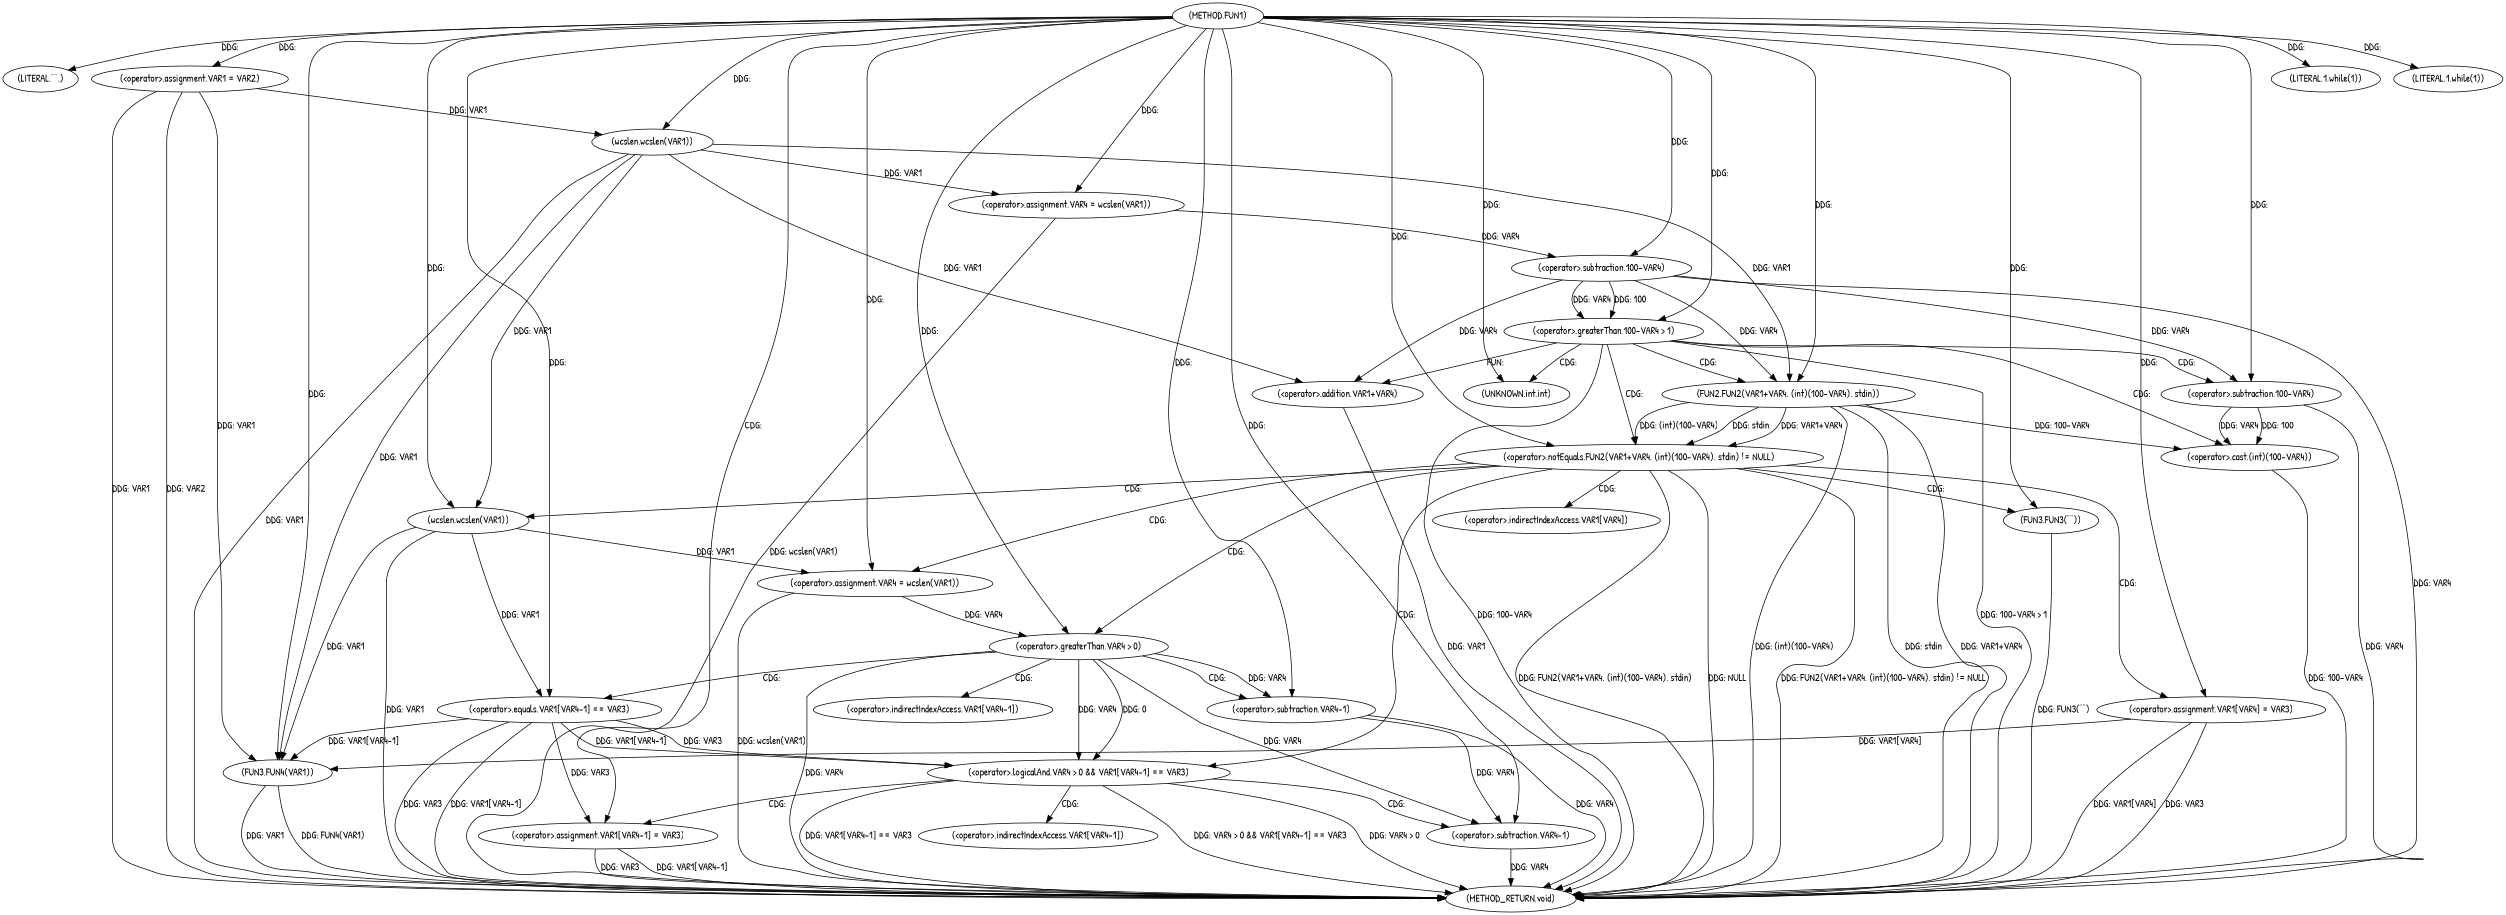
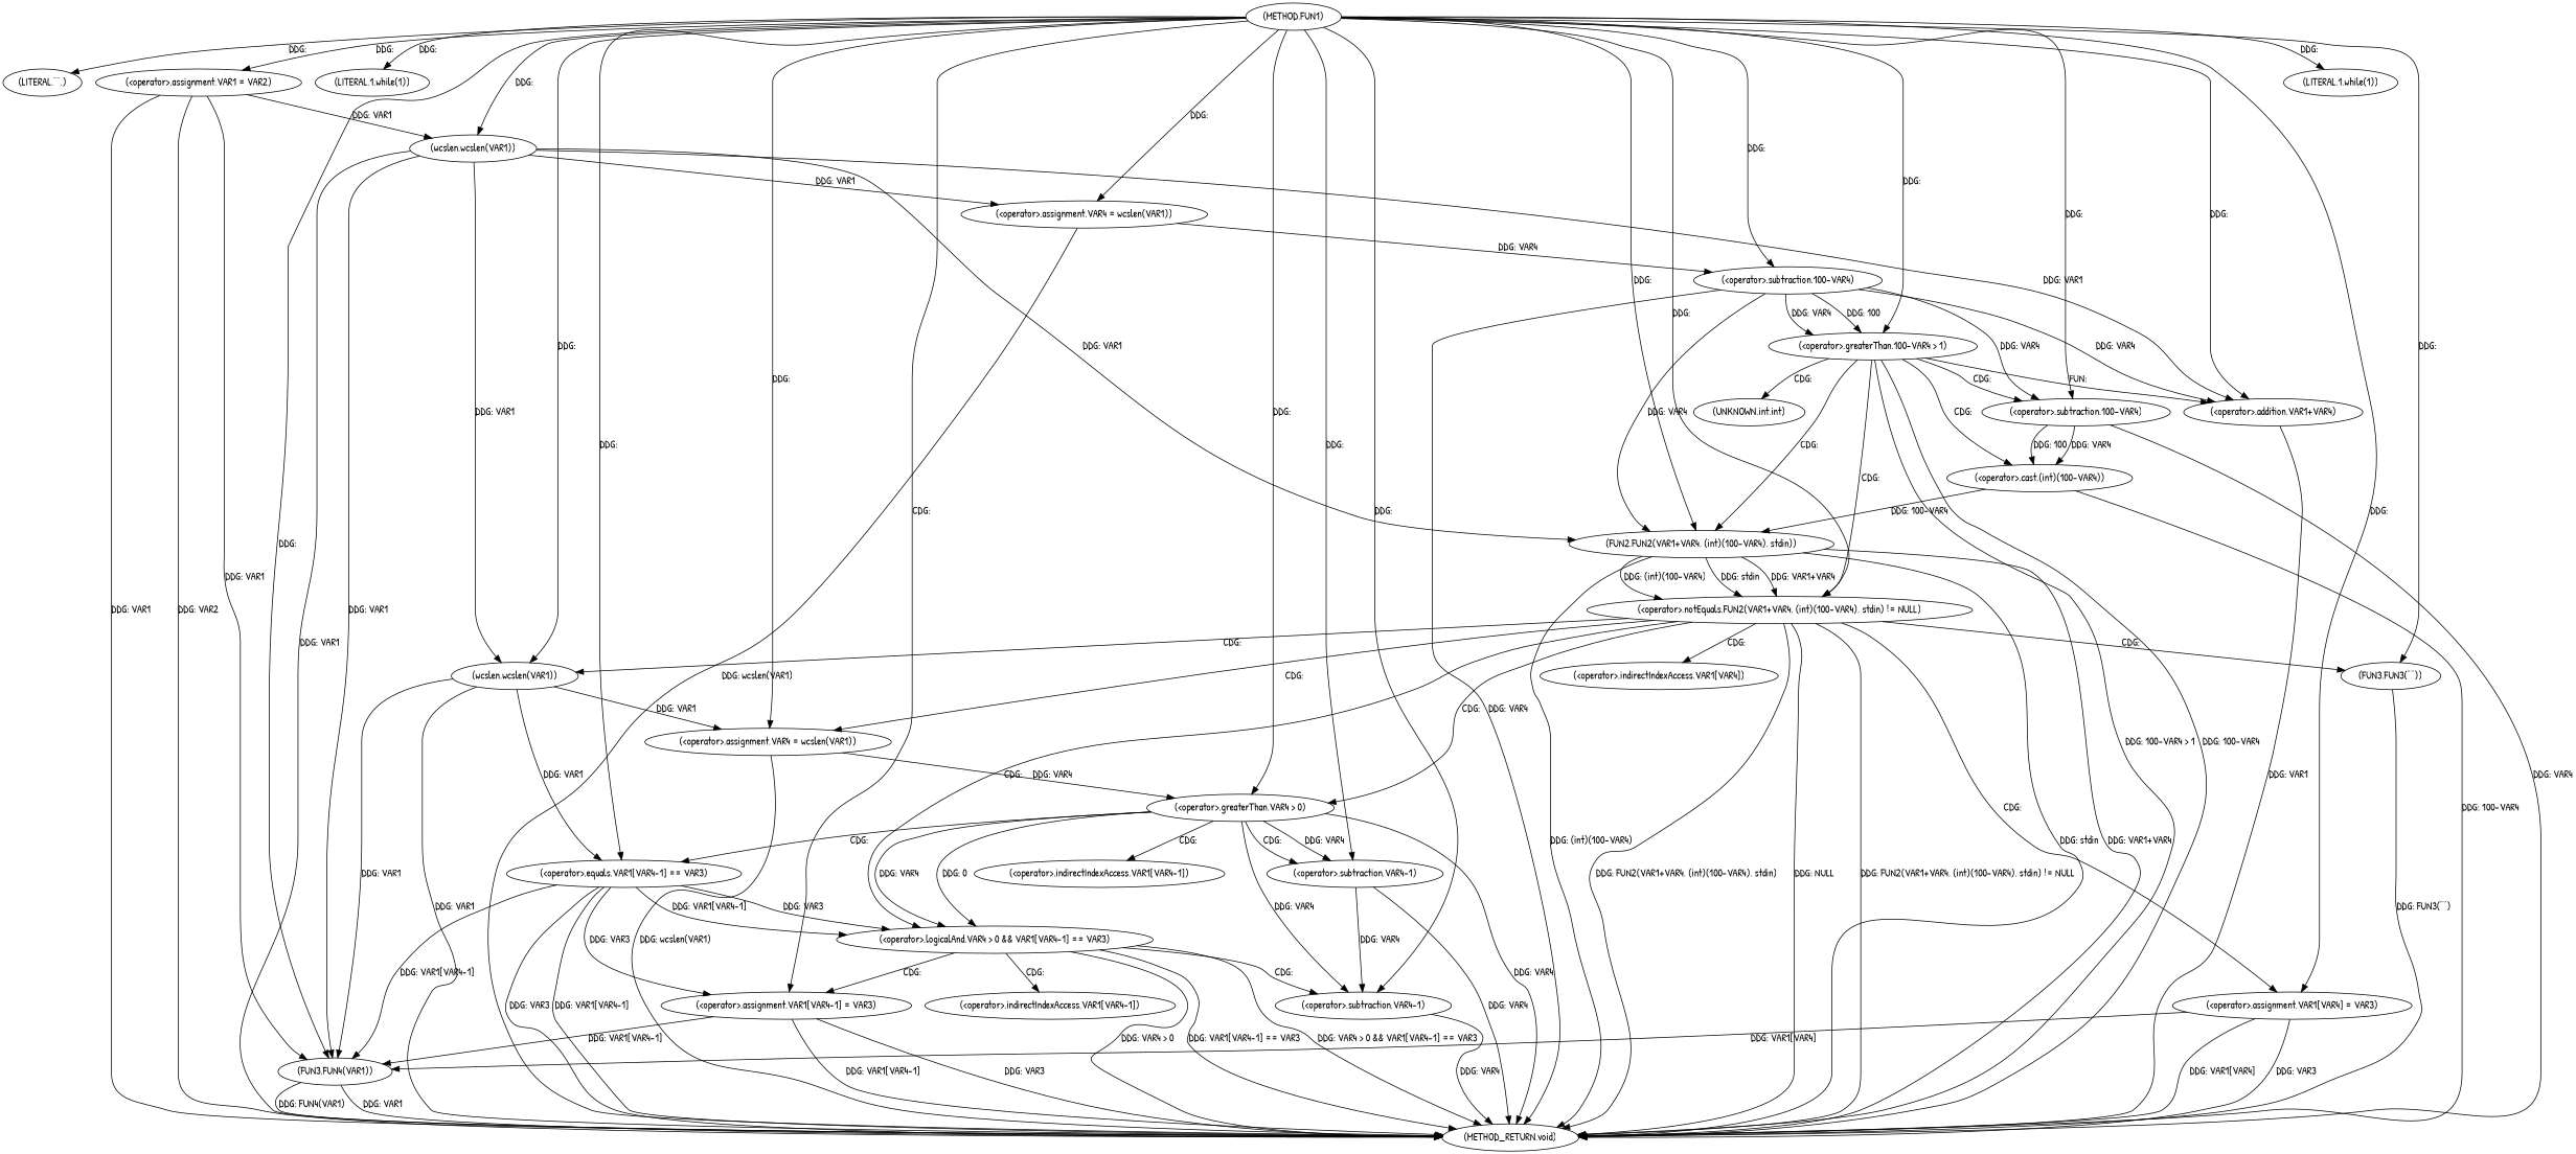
  digraph {
    fontname="Patrick Hand"
    node [fontname="Patrick Hand"]
    edge [fontname="Patrick Hand"]
    n1 [label="(METHOD,FUN1)"]
    n2 [label="(LITERAL,\"\",)"]
    n3 [label="(<operator>.assignment,VAR1 = VAR2)"]
    n4 [label="(LITERAL,1,while(1))"]
    n5 [label="(<operator>.assignment,VAR4 = wcslen(VAR1))"]
    n6 [label="(wcslen,wcslen(VAR1))"]
    n7 [label="(<operator>.greaterThan,100-VAR4 > 1)"]
    n8 [label="(<operator>.subtraction,100-VAR4)"]
    n9 [label="(<operator>.notEquals,FUN2(VAR1+VAR4, (int)(100-VAR4), stdin) != NULL)"]
    n10 [label="(FUN2,FUN2(VAR1+VAR4, (int)(100-VAR4), stdin))"]
    n11 [label="(<operator>.addition,VAR1+VAR4)"]
    n12 [label="(<operator>.subtraction,100-VAR4)"]
    n13 [label="(<operator>.assignment,VAR4 = wcslen(VAR1))"]
    n14 [label="(wcslen,wcslen(VAR1))"]
    n15 [label="(<operator>.greaterThan,VAR4 > 0)"]
    n16 [label="(<operator>.equals,VAR1[VAR4-1] == VAR3)"]
    n17 [label="(<operator>.subtraction,VAR4-1)"]
    n18 [label="(<operator>.assignment,VAR1[VAR4-1] = VAR3)"]
    n19 [label="(<operator>.subtraction,VAR4-1)"]
    n20 [label="(FUN3,FUN3(\"\"))"]
    n21 [label="(<operator>.assignment,VAR1[VAR4] = VAR3)"]
    n22 [label="(LITERAL,1,while(1))"]
    n23 [label="(FUN3,FUN4(VAR1))"]
    n24 [label="(METHOD_RETURN,void)"]
    n25 [label="(<operator>.cast,(int)(100-VAR4))"]
    n26 [label="(UNKNOWN,int,int)"]
    n27 [label="(<operator>.logicalAnd,VAR4 > 0 && VAR1[VAR4-1] == VAR3)"]
    n28 [label="(<operator>.indirectIndexAccess,VAR1[VAR4])"]
    n29 [label="(<operator>.indirectIndexAccess,VAR1[VAR4-1])"]
    n30 [label="(<operator>.indirectIndexAccess,VAR1[VAR4-1])"]
    n1 -> n2 [label="DDG: "]
    n1 -> n3 [label="DDG: "]
    n1 -> n4 [label="DDG: "]
    n1 -> n5 [label="DDG: "]
    n1 -> n6 [label="DDG: "]
    n1 -> n7 [label="DDG: "]
    n1 -> n8 [label="DDG: "]
    n1 -> n9 [label="DDG: "]
    n1 -> n10 [label="DDG: "]
-   n1 -> n26 [label="DDG: "]
+   n1 -> n11 [label="DDG: "]
    n1 -> n12 [label="DDG: "]
    n1 -> n13 [label="DDG: "]
    n1 -> n14 [label="DDG: "]
    n1 -> n15 [label="DDG: "]
    n1 -> n16 [label="DDG: "]
    n1 -> n17 [label="DDG: "]
    n1 -> n18 [label="CDG: "]
    n1 -> n19 [label="DDG: "]
    n1 -> n20 [label="DDG: "]
    n1 -> n21 [label="DDG: "]
    n1 -> n22 [label="DDG: "]
    n1 -> n23 [label="DDG: "]
    n3 -> n6 [label="DDG: VAR1"]
    n3 -> n23 [label="DDG: VAR1"]
    n3 -> n24 [label="DDG: VAR1"]
    n3 -> n24 [label="DDG: VAR2"]
    n5 -> n8 [label="DDG: VAR4"]
    n5 -> n24 [label="DDG: wcslen(VAR1)"]
    n6 -> n5 [label="DDG: VAR1"]
    n6 -> n10 [label="DDG: VAR1"]
    n6 -> n11 [label="DDG: VAR1"]
    n6 -> n14 [label="DDG: VAR1"]
    n6 -> n23 [label="DDG: VAR1"]
    n6 -> n24 [label="DDG: VAR1"]
    n7 -> n9 [label="CDG: "]
    n7 -> n10 [label="CDG: "]
    n7 -> n11 [label="FUN: "]
    n7 -> n12 [label="CDG: "]
    n7 -> n24 [label="DDG: 100-VAR4 > 1"]
    n7 -> n24 [label="DDG: 100-VAR4"]
    n7 -> n25 [label="CDG: "]
    n7 -> n26 [label="CDG: "]
    n8 -> n7 [label="DDG: 100"]
    n8 -> n7 [label="DDG: VAR4"]
    n8 -> n10 [label="DDG: VAR4"]
    n8 -> n11 [label="DDG: VAR4"]
    n8 -> n12 [label="DDG: VAR4"]
    n8 -> n24 [label="DDG: VAR4"]
    n9 -> n13 [label="CDG: "]
    n9 -> n14 [label="CDG: "]
    n9 -> n15 [label="CDG: "]
    n9 -> n20 [label="CDG: "]
    n9 -> n21 [label="CDG: "]
    n9 -> n24 [label="DDG: FUN2(VAR1+VAR4, (int)(100-VAR4), stdin)"]
    n9 -> n24 [label="DDG: NULL"]
    n9 -> n24 [label="DDG: FUN2(VAR1+VAR4, (int)(100-VAR4), stdin) != NULL"]
    n9 -> n27 [label="CDG: "]
    n9 -> n28 [label="CDG: "]
    n10 -> n9 [label="DDG: VAR1+VAR4"]
    n10 -> n9 [label="DDG: (int)(100-VAR4)"]
    n10 -> n9 [label="DDG: stdin"]
    n10 -> n24 [label="DDG: VAR1+VAR4"]
    n10 -> n24 [label="DDG: (int)(100-VAR4)"]
    n10 -> n24 [label="DDG: stdin"]
    n11 -> n24 [label="DDG: VAR1"]
    n12 -> n24 [label="DDG: VAR4"]
    n12 -> n25 [label="DDG: 100"]
    n12 -> n25 [label="DDG: VAR4"]
    n13 -> n15 [label="DDG: VAR4"]
    n13 -> n24 [label="DDG: wcslen(VAR1)"]
    n14 -> n13 [label="DDG: VAR1"]
    n14 -> n16 [label="DDG: VAR1"]
    n14 -> n23 [label="DDG: VAR1"]
    n14 -> n24 [label="DDG: VAR1"]
    n15 -> n16 [label="CDG: "]
    n15 -> n17 [label="DDG: VAR4"]
    n15 -> n17 [label="CDG: "]
    n15 -> n19 [label="DDG: VAR4"]
    n15 -> n24 [label="DDG: VAR4"]
    n15 -> n27 [label="DDG: VAR4"]
    n15 -> n27 [label="DDG: 0"]
    n15 -> n29 [label="CDG: "]
    n16 -> n18 [label="DDG: VAR3"]
    n16 -> n23 [label="DDG: VAR1[VAR4-1]"]
    n16 -> n24 [label="DDG: VAR1[VAR4-1]"]
    n16 -> n24 [label="DDG: VAR3"]
    n16 -> n27 [label="DDG: VAR1[VAR4-1]"]
    n16 -> n27 [label="DDG: VAR3"]
    n17 -> n19 [label="DDG: VAR4"]
    n17 -> n24 [label="DDG: VAR4"]
+   n18 -> n23 [label="DDG: VAR1[VAR4-1]"]
    n18 -> n24 [label="DDG: VAR3"]
    n18 -> n24 [label="DDG: VAR1[VAR4-1]"]
    n19 -> n24 [label="DDG: VAR4"]
    n20 -> n24 [label="DDG: FUN3(\"\")"]
    n21 -> n23 [label="DDG: VAR1[VAR4]"]
    n21 -> n24 [label="DDG: VAR3"]
    n21 -> n24 [label="DDG: VAR1[VAR4]"]
    n23 -> n24 [label="DDG: FUN4(VAR1)"]
    n23 -> n24 [label="DDG: VAR1"]
-   n10 -> n25 [label="DDG: 100-VAR4"]
+   n25 -> n10 [label="DDG: 100-VAR4"]
    n25 -> n24 [label="DDG: 100-VAR4"]
    n27 -> n18 [label="CDG: "]
    n27 -> n19 [label="CDG: "]
    n27 -> n24 [label="DDG: VAR4 > 0 && VAR1[VAR4-1] == VAR3"]
    n27 -> n24 [label="DDG: VAR4 > 0"]
    n27 -> n24 [label="DDG: VAR1[VAR4-1] == VAR3"]
    n27 -> n30 [label="CDG: "]
  }
